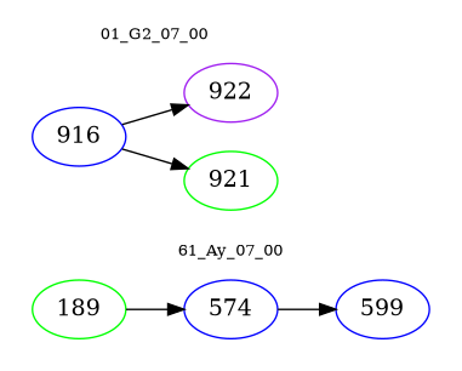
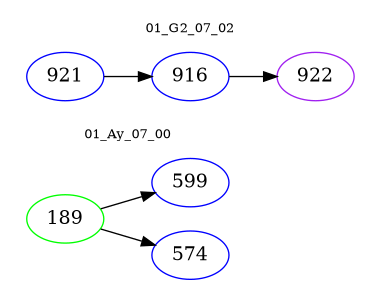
  digraph {
    rankdir=LR
    node [color=blue]
    edge [color=black]
    n1 [color=green label=189]
    n2 [label=574]
    n3 [label=599]
-   n4 [color=green label=921]
+   n4 [label=921]
    n5 [label=916]
    n6 [color=purple label=922]
    subgraph cluster_1 {
      color=white
      fontsize=10
-     label="61_Ay_07_00"
+     label="01_Ay_07_00"
      n1
      n2
      n3
    }
    subgraph cluster_2 {
      color=white
      fontsize=10
-     label="01_G2_07_00"
+     label="01_G2_07_02"
      n4
      n5
      n6
    }
    n1 -> n2
-   n2 -> n3
-   n5 -> n4
+   n1 -> n3
+   n4 -> n5
    n5 -> n6
  }
